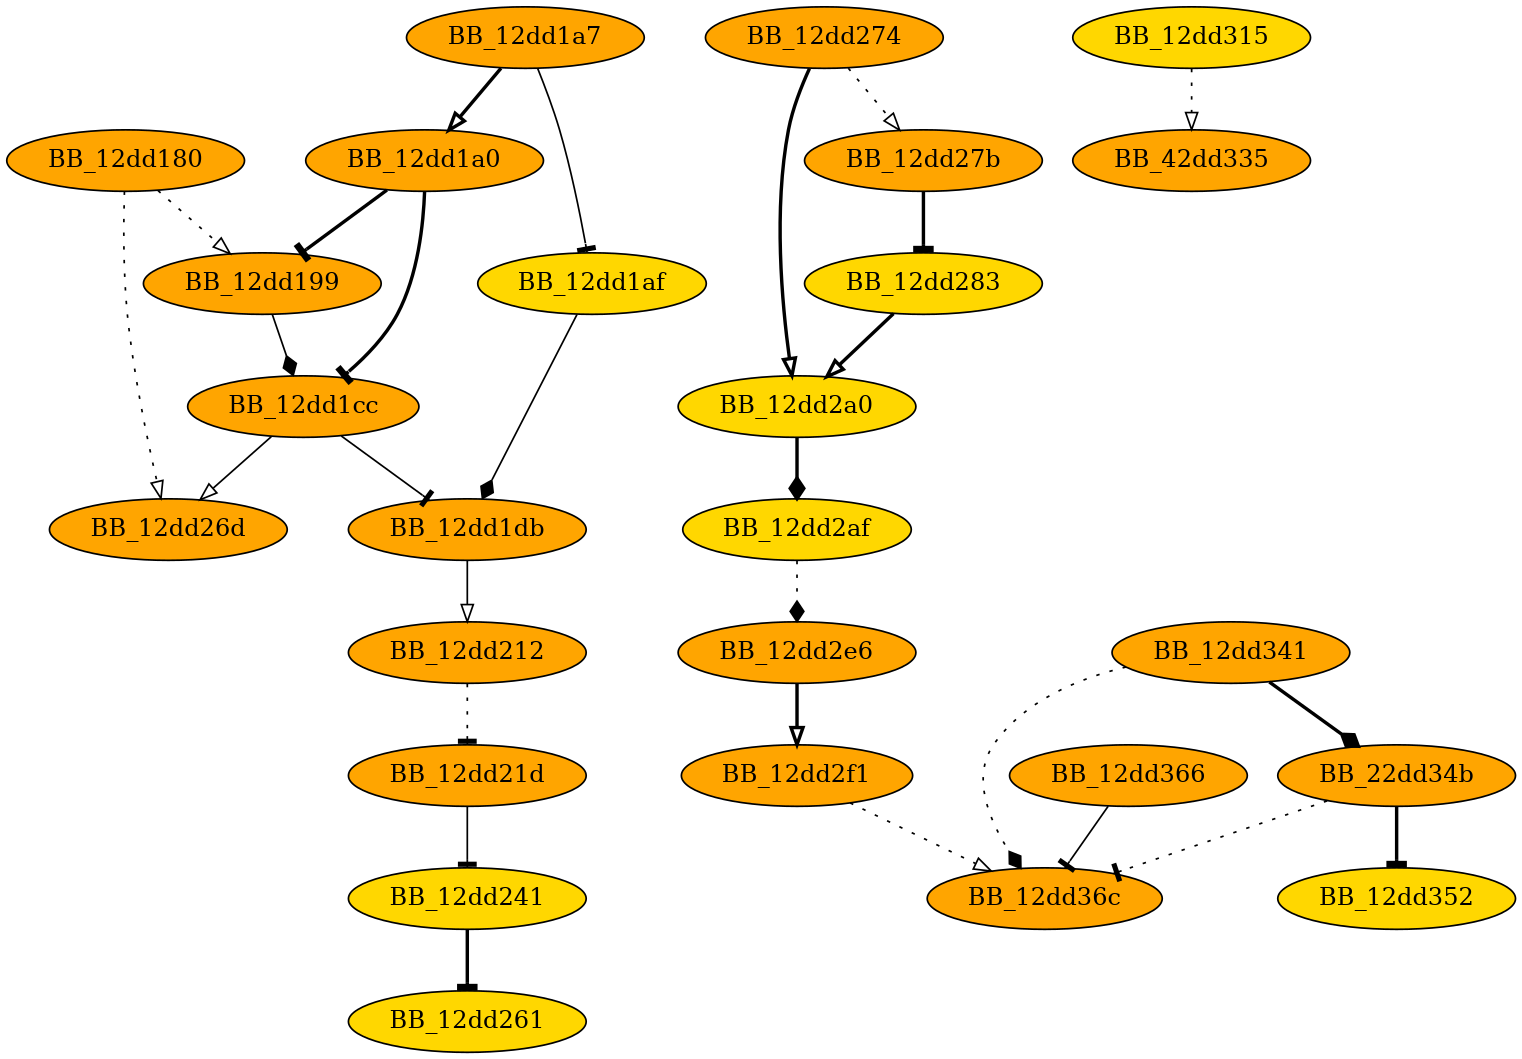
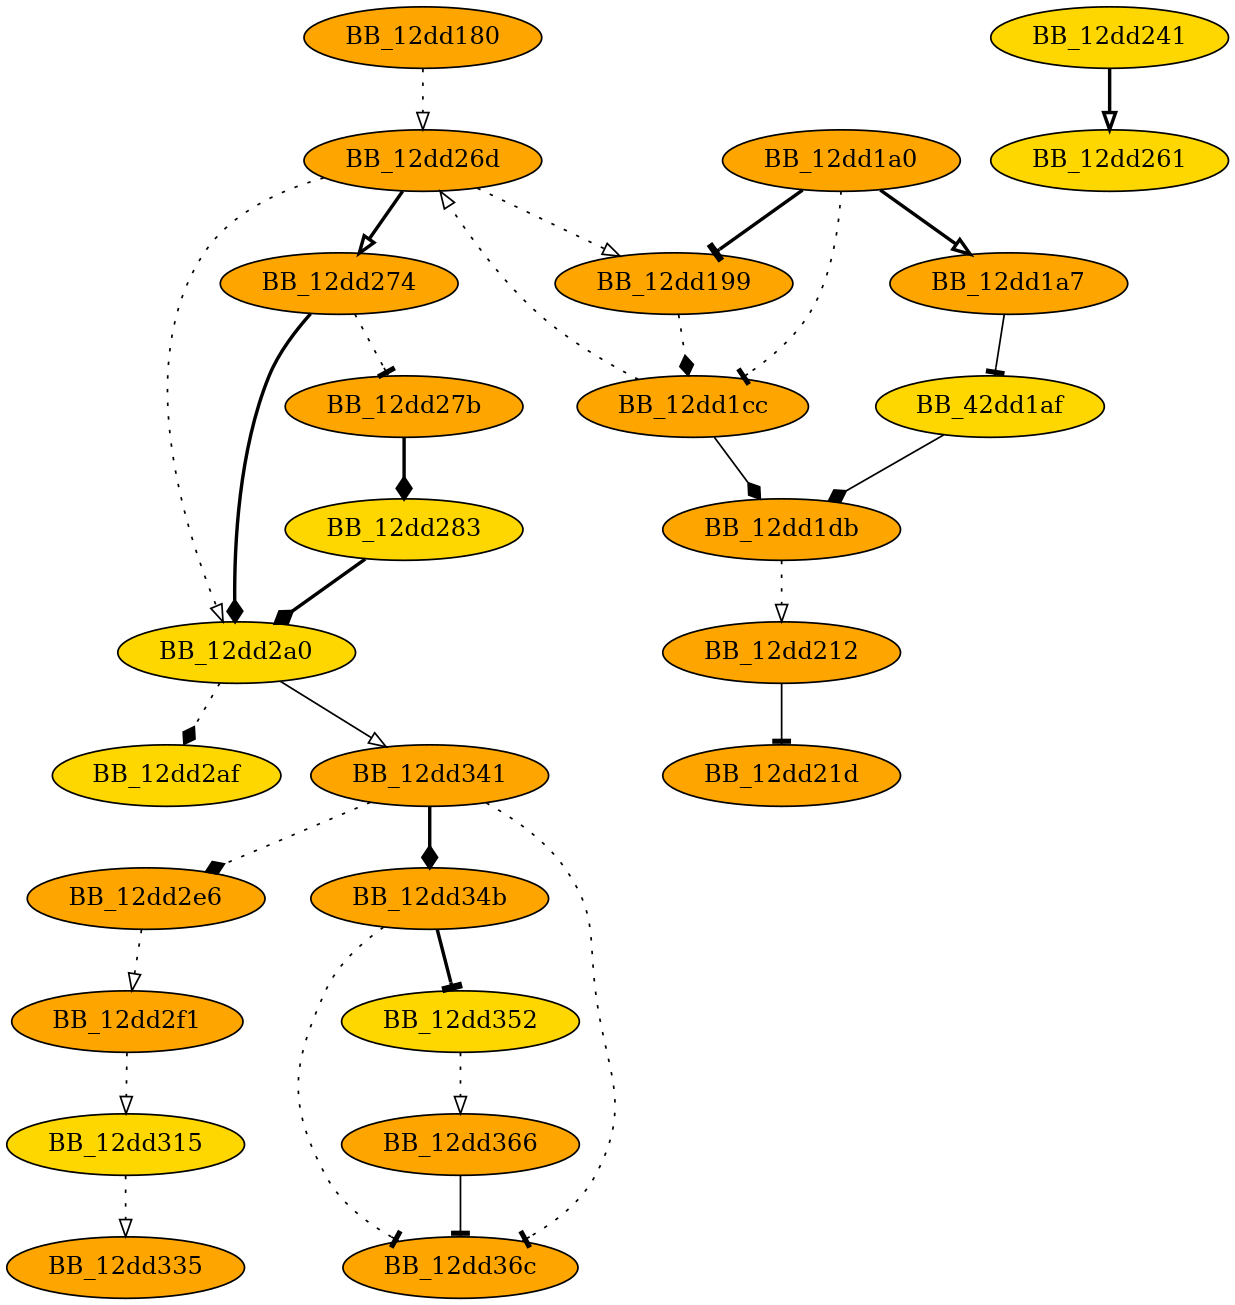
  digraph {
    node [fillcolor=orange style=filled]
    edge [arrowhead=onormal style=dotted]
    BB_12dd180
    BB_12dd199
    BB_12dd26d
    BB_12dd1cc
    BB_12dd274
    BB_12dd2a0 [fillcolor=gold]
    BB_12dd1a0
    BB_12dd1a7
    BB_12dd1db
    BB_12dd27b
    BB_12dd2af [fillcolor=gold]
    BB_12dd341
-   BB_12dd1af [fillcolor=gold]
+   BB_12dd1af [fillcolor=gold label=BB_42dd1af]
    BB_12dd212
    BB_12dd21d
    BB_12dd241 [fillcolor=gold]
    BB_12dd261 [fillcolor=gold]
    BB_12dd283 [fillcolor=gold]
    BB_12dd2e6
-   BB_12dd34b [label=BB_22dd34b]
+   BB_12dd34b
    BB_12dd36c
    BB_12dd2f1
    BB_12dd352 [fillcolor=gold]
    BB_12dd315 [fillcolor=gold]
-   BB_12dd335 [label=BB_42dd335]
+   BB_12dd335
    BB_12dd366
-   BB_12dd180 -> BB_12dd199
+   BB_12dd26d -> BB_12dd199
    BB_12dd180 -> BB_12dd26d
-   BB_12dd199 -> BB_12dd1cc [arrowhead=diamond style=solid]
-   BB_12dd1cc -> BB_12dd26d [style=solid]
-   BB_12dd1cc -> BB_12dd1db [arrowhead=tee style=solid]
-   BB_12dd274 -> BB_12dd2a0 [style=bold]
-   BB_12dd274 -> BB_12dd27b
-   BB_12dd2a0 -> BB_12dd2af [arrowhead=diamond style=bold]
+   BB_12dd199 -> BB_12dd1cc [arrowhead=diamond]
+   BB_12dd26d -> BB_12dd274 [style=bold]
+   BB_12dd26d -> BB_12dd2a0
+   BB_12dd1cc -> BB_12dd26d
+   BB_12dd1cc -> BB_12dd1db [arrowhead=diamond style=solid]
+   BB_12dd274 -> BB_12dd2a0 [arrowhead=diamond style=bold]
+   BB_12dd274 -> BB_12dd27b [arrowhead=tee]
+   BB_12dd2a0 -> BB_12dd2af [arrowhead=diamond]
+   BB_12dd2a0 -> BB_12dd341 [style=solid]
    BB_12dd1a0 -> BB_12dd199 [arrowhead=tee style=bold]
-   BB_12dd1a0 -> BB_12dd1cc [arrowhead=tee style=bold]
-   BB_12dd1a7 -> BB_12dd1a0 [style=bold]
+   BB_12dd1a0 -> BB_12dd1cc [arrowhead=tee]
+   BB_12dd1a0 -> BB_12dd1a7 [style=bold]
    BB_12dd1a7 -> BB_12dd1af [arrowhead=tee style=solid]
-   BB_12dd1db -> BB_12dd212 [style=solid]
-   BB_12dd27b -> BB_12dd283 [arrowhead=tee style=bold]
-   BB_12dd2af -> BB_12dd2e6 [arrowhead=diamond]
+   BB_12dd1db -> BB_12dd212
+   BB_12dd27b -> BB_12dd283 [arrowhead=diamond style=bold]
+   BB_12dd341 -> BB_12dd2e6 [arrowhead=diamond]
    BB_12dd341 -> BB_12dd34b [arrowhead=diamond style=bold]
-   BB_12dd341 -> BB_12dd36c [arrowhead=diamond]
+   BB_12dd341 -> BB_12dd36c [arrowhead=tee]
    BB_12dd1af -> BB_12dd1db [arrowhead=diamond style=solid]
-   BB_12dd212 -> BB_12dd21d [arrowhead=tee]
-   BB_12dd21d -> BB_12dd241 [arrowhead=tee style=solid]
-   BB_12dd241 -> BB_12dd261 [arrowhead=tee style=bold]
-   BB_12dd283 -> BB_12dd2a0 [style=bold]
-   BB_12dd2e6 -> BB_12dd2f1 [style=bold]
+   BB_12dd212 -> BB_12dd21d [arrowhead=tee style=solid]
+   BB_12dd241 -> BB_12dd261 [style=bold]
+   BB_12dd283 -> BB_12dd2a0 [arrowhead=diamond style=bold]
+   BB_12dd2e6 -> BB_12dd2f1
    BB_12dd34b -> BB_12dd36c [arrowhead=tee]
    BB_12dd34b -> BB_12dd352 [arrowhead=tee style=bold]
-   BB_12dd2f1 -> BB_12dd36c
+   BB_12dd2f1 -> BB_12dd315
+   BB_12dd352 -> BB_12dd366
    BB_12dd315 -> BB_12dd335
    BB_12dd366 -> BB_12dd36c [arrowhead=tee style=solid]
  }
